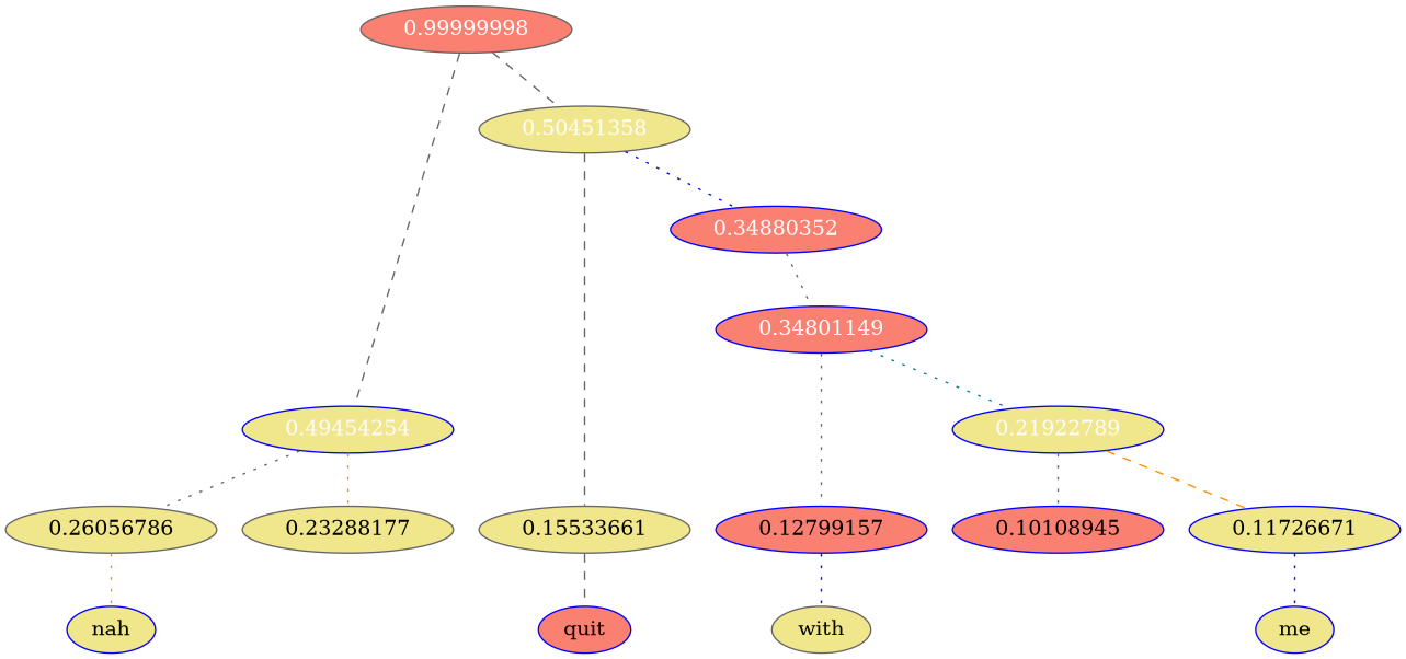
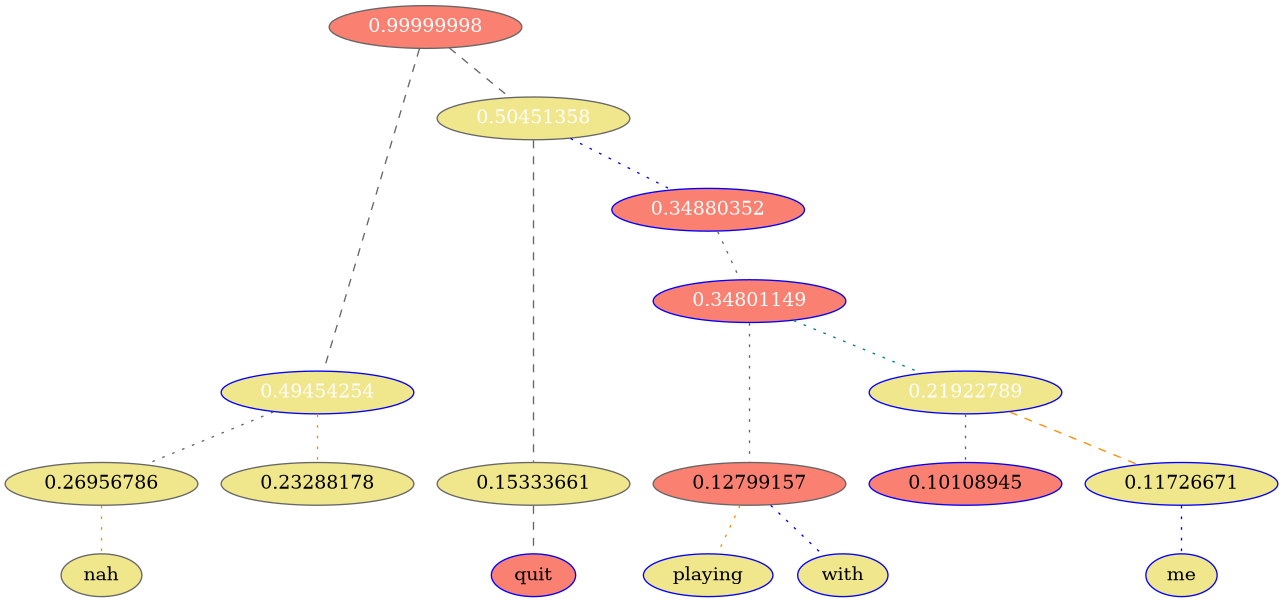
  graph {
    node [color=blue fillcolor=khaki format=png nodesep=0.001 ordering=out overlap_scaling=0.01 ranksep=0.001 style=filled fontcolor=black]
    edge [color=gray40 style=dotted]
-   n1 [height=0.15 label=nah style="filled,solid" width=0.15 fontcolor=""]
+   n1 [color=gray40 height=0.15 label=nah style="filled,solid" width=0.15 fontcolor=""]
    n2 [fillcolor=salmon height=0.15 label=quit style="filled,solid" width=0.15 fontcolor=""]
-   n4 [color=gray40 height=0.15 label=with style="filled,solid" width=0.15 fontcolor=""]
+   n3 [height=0.15 label=playing style="filled,solid" width=0.15 fontcolor=""]
+   n4 [height=0.15 label=with style="filled,solid" width=0.15 fontcolor=""]
    n5 [height=0.15 label=me style="filled,solid" width=0.15 fontcolor=""]
-   n6 [color=gray40 height=0.15 label=0.26056786 width=0.15]
-   n7 [color=gray40 height=0.15 label=0.23288177 width=0.15]
-   n8 [color=gray40 height=0.15 label=0.15533661 width=0.15]
-   n9 [fillcolor=salmon height=0.15 label=0.12799157 width=0.15]
+   n6 [color=gray40 height=0.15 label=0.26956786 width=0.15]
+   n7 [color=gray40 height=0.15 label=0.23288178 width=0.15]
+   n8 [color=gray40 height=0.15 label=0.15333661 width=0.15]
+   n9 [color=gray40 fillcolor=salmon height=0.15 label=0.12799157 width=0.15]
    n10 [fillcolor=salmon height=0.15 label=0.10108945 width=0.15]
    n11 [height=0.15 label=0.11726671 width=0.15]
    n12 [color=gray40 fillcolor=salmon fontcolor=grey99 height=0.15 label=0.99999998 width=0.15]
    n13 [fontcolor=grey99 height=0.15 label=0.49454254 width=0.15]
    n14 [color=gray40 fontcolor=grey99 height=0.15 label=0.50451358 width=0.15]
    n15 [fillcolor=salmon fontcolor=grey99 height=0.15 label=0.34880352 width=0.15]
    n16 [fillcolor=salmon fontcolor=grey99 height=0.15 label=0.34801149 width=0.15]
    n17 [fontcolor=grey99 height=0.15 label=0.21922789 width=0.15]
    subgraph sub_1 {
      rank=same
      n1
      n2
+     n3
      n4
      n5
    }
    subgraph sub_2 {
      rank=same
      n6
      n7
      n8
      n9
      n10
      n11
    }
    n6 -- n1 [color=darkorange]
    n8 -- n2 [style=dashed]
+   n9 -- n3 [color=darkorange]
    n9 -- n4 [color=blue]
    n11 -- n5 [color=blue]
    n12 -- n13 [style=dashed]
    n12 -- n14 [style=dashed]
    n13 -- n6
    n13 -- n7 [color=darkorange]
    n14 -- n8 [style=dashed]
    n14 -- n15 [color=blue]
    n15 -- n16
    n16 -- n9
    n16 -- n17 [color=teal]
    n17 -- n10
    n17 -- n11 [color=darkorange style=dashed]
  }
